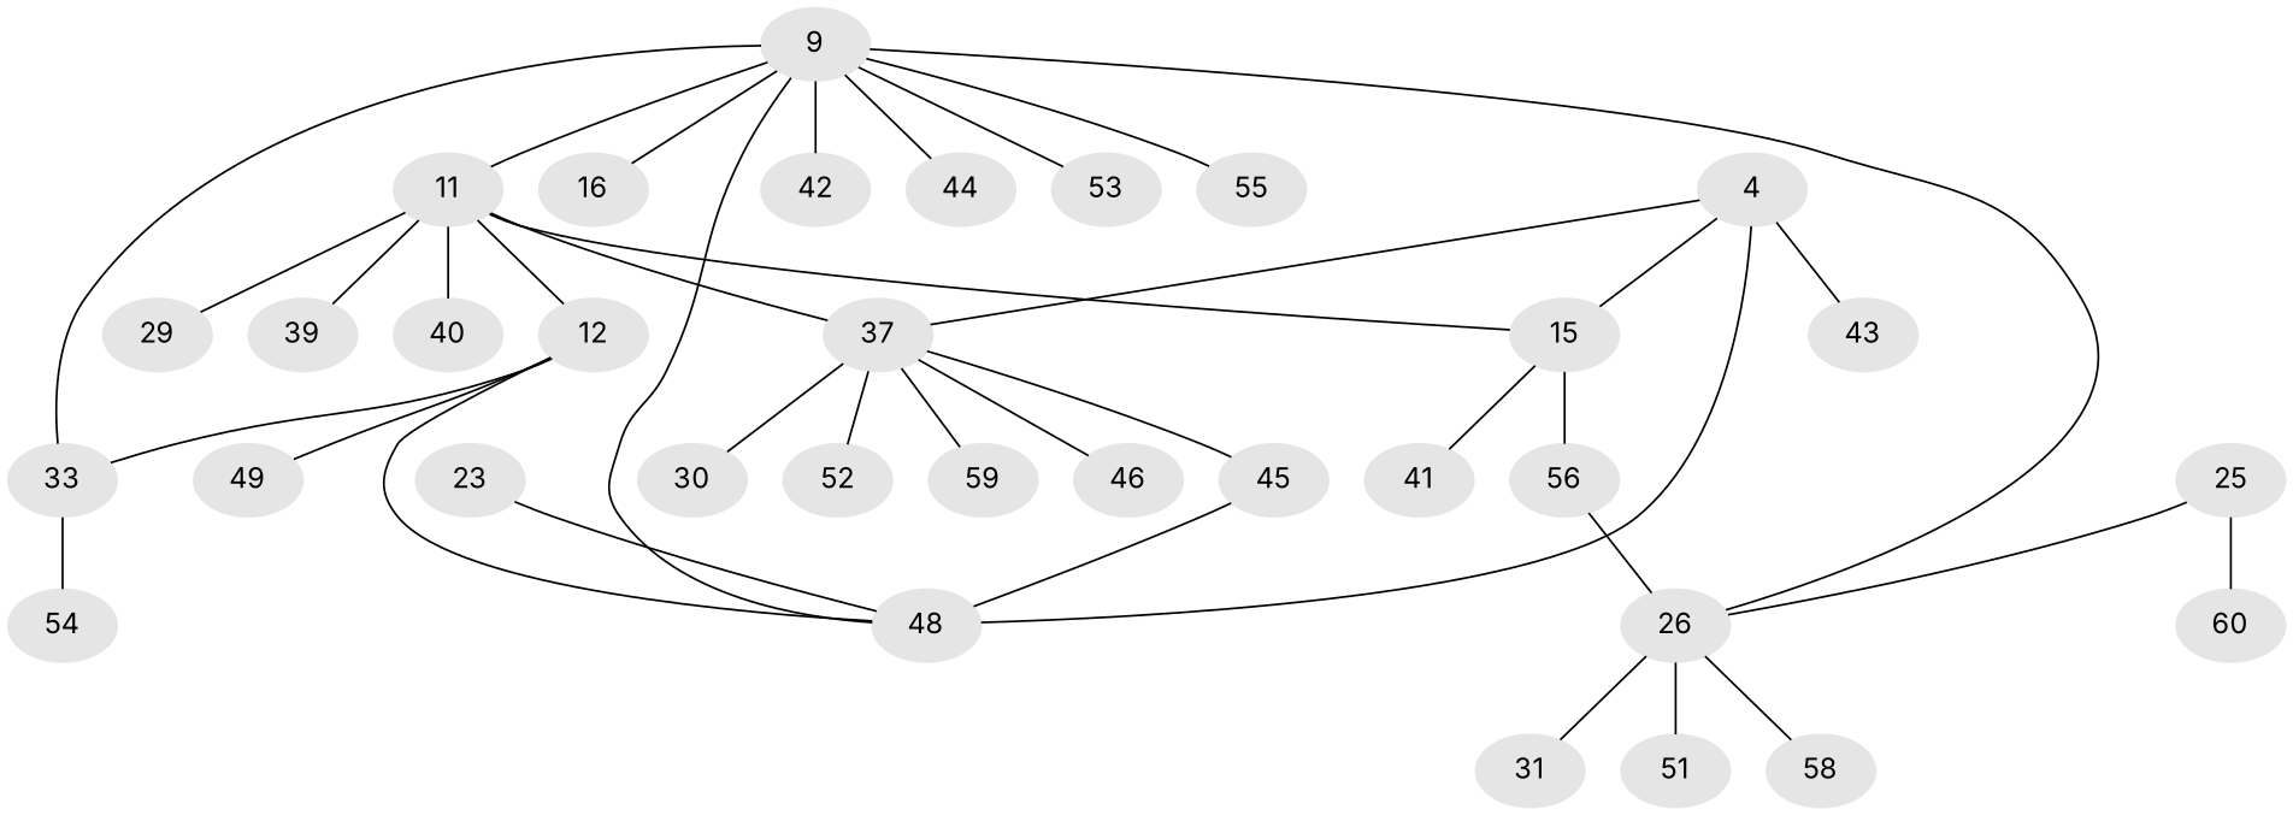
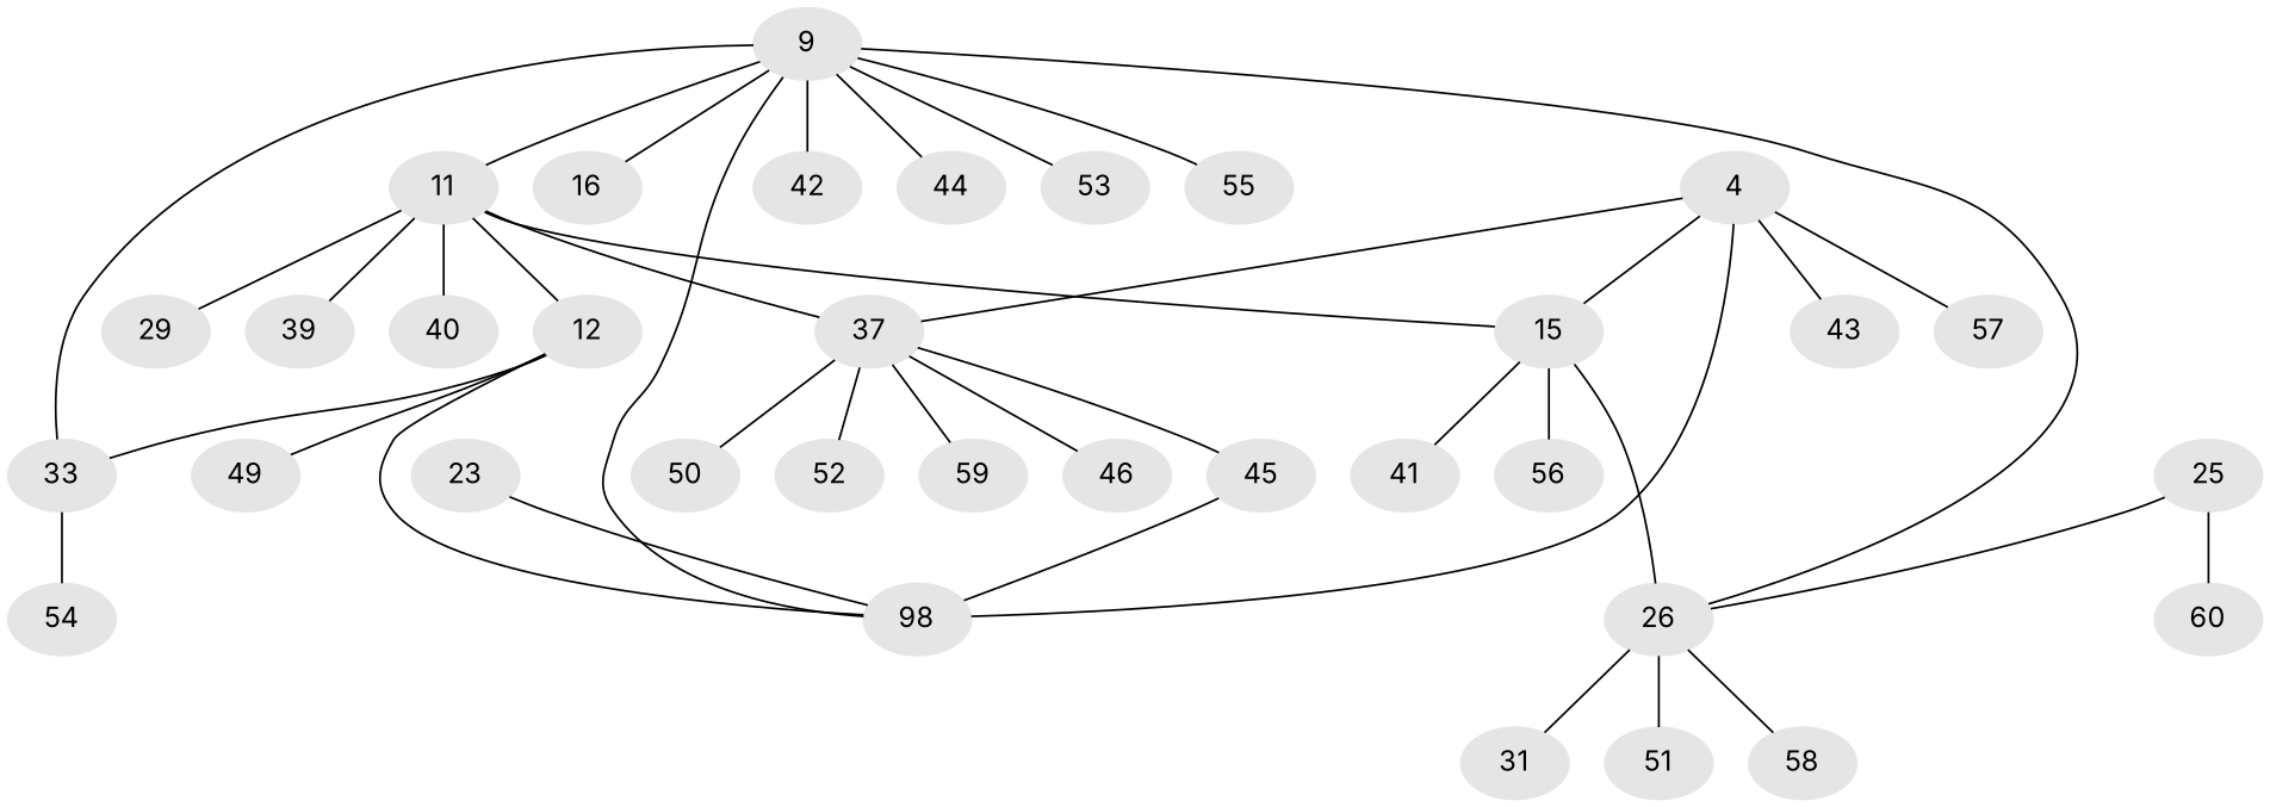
  graph {
    fontname=Inter
    node [color=gray90 fontname=Inter style=filled]
    edge [fontname=Inter]
    15 [super="+14"]
    26 [super="+13"]
    41 [super="+32"]
    56 [super="+47"]
    4
    37 [super="+3+30"]
    43 [super="+27"]
-   48 [super="+24+6"]
+   48 [super="+24+6" label=98]
+   57
    45
    46
-   50 [label=30]
+   50
    52
    59
    9 [super="+8"]
    11 [super="+1"]
    16
    33 [super="+7"]
    42
    44
    53
    55
    12 [super="+10"]
    29
    39 [super="+38"]
    40 [super="+21"]
    31
    51 [super="+18"]
    58
    54
    49 [super="+34"]
    23
    25 [super="+19"]
    60
-   56 -- 26 [weight=2]
+   15 -- 26 [weight=2]
    15 -- 41
    15 -- 56
    26 -- 31
    26 -- 51
    26 -- 58
    4 -- 15
    4 -- 37
    4 -- 43
    4 -- 48 [weight=2]
+   4 -- 57
    37 -- 45
    37 -- 46
    37 -- 50
    37 -- 52
    37 -- 59
    45 -- 48
    9 -- 26 [weight=2]
    9 -- 48
    9 -- 11
    9 -- 16
    9 -- 33 [weight=2]
    9 -- 42
    9 -- 44
    9 -- 53
    9 -- 55
    11 -- 15 [weight=2]
    11 -- 37 [weight=2]
    11 -- 12 [weight=2]
    11 -- 29
    11 -- 39
    11 -- 40
    33 -- 54
    12 -- 48
    12 -- 33 [weight=2]
    12 -- 49
    23 -- 48
    25 -- 26
    25 -- 60
  }
